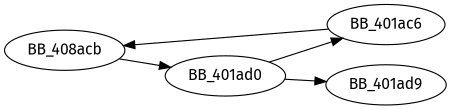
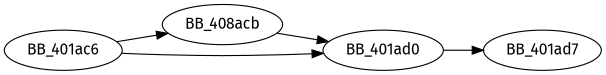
  digraph {
    fontname="Fira Sans"
    rankdir=LR
    node [fontname="Fira Sans"]
    edge [fontname="Fira Sans"]
    n1 [label=BB_408acb]
    BB_401ac6
    BB_401ad0
-   BB_401ad9
+   BB_401ad9 [label=BB_401ad7]
    n1 -> BB_401ad0
    BB_401ac6 -> n1
-   BB_401ad0 -> BB_401ac6
+   BB_401ac6 -> BB_401ad0
    BB_401ad0 -> BB_401ad9
  }
